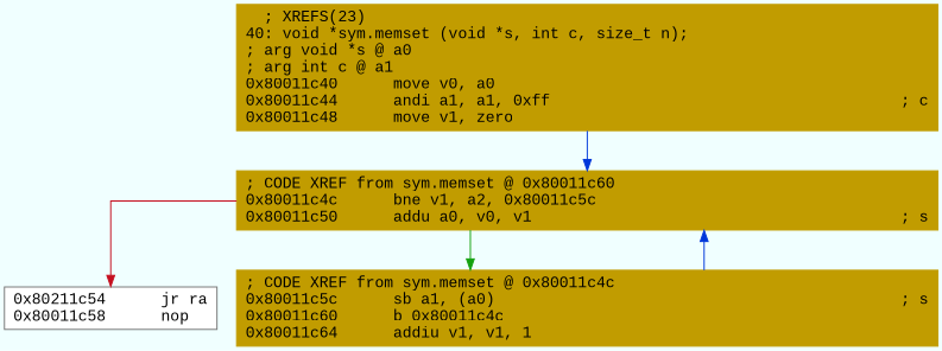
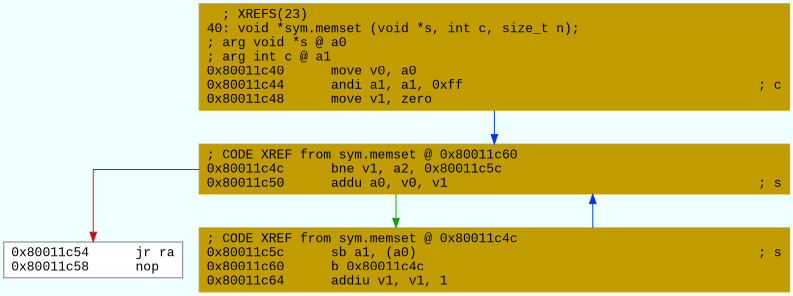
  digraph {
    bgcolor=azure
    fontname="Liberation Mono"
    fontsize=8
    splines=ortho
    node [color="#c19c00" fillcolor="#c19c00" fontname="Liberation Mono" shape=box style=filled]
    edge [arrowhead=normal color="#0037da" fontname="Liberation Mono"]
    n1 [label="  ; XREFS(23)\l40: void *sym.memset (void *s, int c, size_t n);\l; arg void *s @ a0\l; arg int c @ a1\l0x80011c40      move v0, a0\l0x80011c44      andi a1, a1, 0xff                                      ; c\l0x80011c48      move v1, zero\l"]
    n2 [label="; CODE XREF from sym.memset @ 0x80011c60\l0x80011c4c      bne v1, a2, 0x80011c5c\l0x80011c50      addu a0, v0, v1                                        ; s\l"]
-   n3 [color="#767676" fillcolor=white label="0x80211c54      jr ra\l0x80011c58      nop\l"]
+   n3 [color="#767676" fillcolor=white label="0x80011c54      jr ra\l0x80011c58      nop\l"]
    n4 [label="; CODE XREF from sym.memset @ 0x80011c4c\l0x80011c5c      sb a1, (a0)                                            ; s\l0x80011c60      b 0x80011c4c\l0x80011c64      addiu v1, v1, 1\l"]
    n1 -> n2
    n2 -> n3 [color="#c50f1f"]
    n2 -> n4 [color="#13a10e"]
    n4 -> n2
  }
